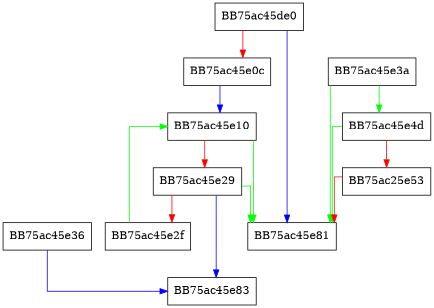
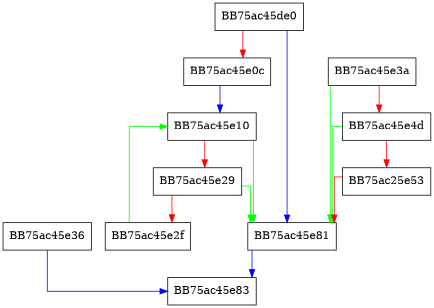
  digraph {
    splines=ortho
    node [shape=box]
    edge [color=red]
    BB75ac45de0
    BB75ac45e81
    BB75ac45e0c
    BB75ac45e83
    BB75ac45e10
    BB75ac45e29
    BB75ac45e2f
    BB75ac45e3a
    BB75ac45e4d
    n10 [label=BB75ac25e53]
    BB75ac45e36
    BB75ac45de0 -> BB75ac45e81 [color=blue]
    BB75ac45de0 -> BB75ac45e0c
-   BB75ac45e29 -> BB75ac45e83 [color=blue]
+   BB75ac45e81 -> BB75ac45e83 [color=blue]
    BB75ac45e0c -> BB75ac45e10 [color=blue]
    BB75ac45e10 -> BB75ac45e81 [color=green]
    BB75ac45e10 -> BB75ac45e29
    BB75ac45e29 -> BB75ac45e81 [color=green]
    BB75ac45e29 -> BB75ac45e2f
    BB75ac45e2f -> BB75ac45e10 [color=green]
    BB75ac45e3a -> BB75ac45e81 [color=green]
-   BB75ac45e3a -> BB75ac45e4d [color=green]
+   BB75ac45e3a -> BB75ac45e4d
    BB75ac45e4d -> BB75ac45e81 [color=green]
    BB75ac45e4d -> n10
    n10 -> BB75ac45e81
    BB75ac45e36 -> BB75ac45e83 [color=blue]
  }
